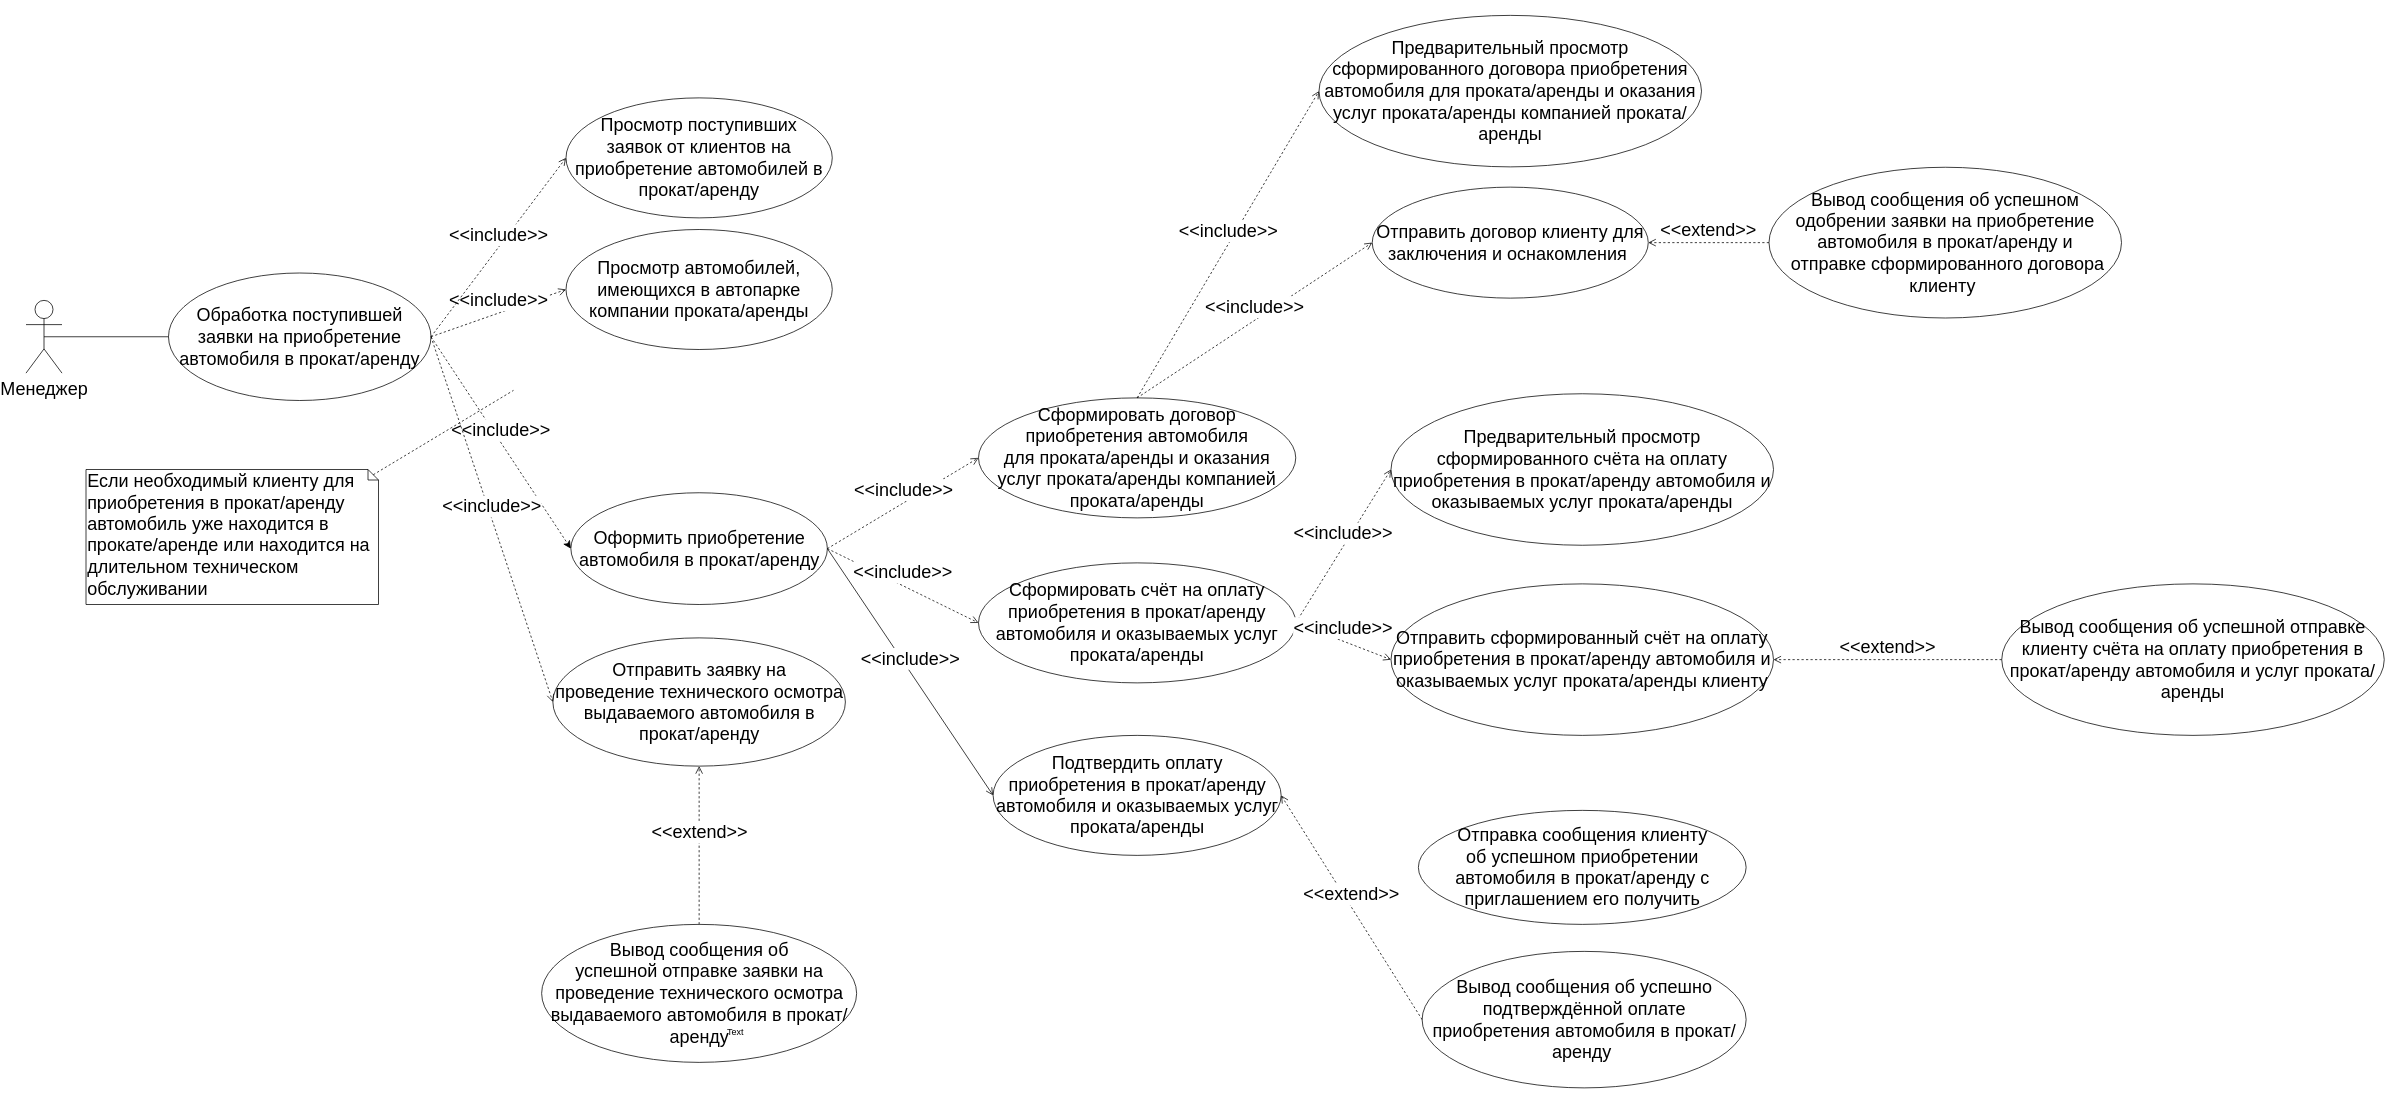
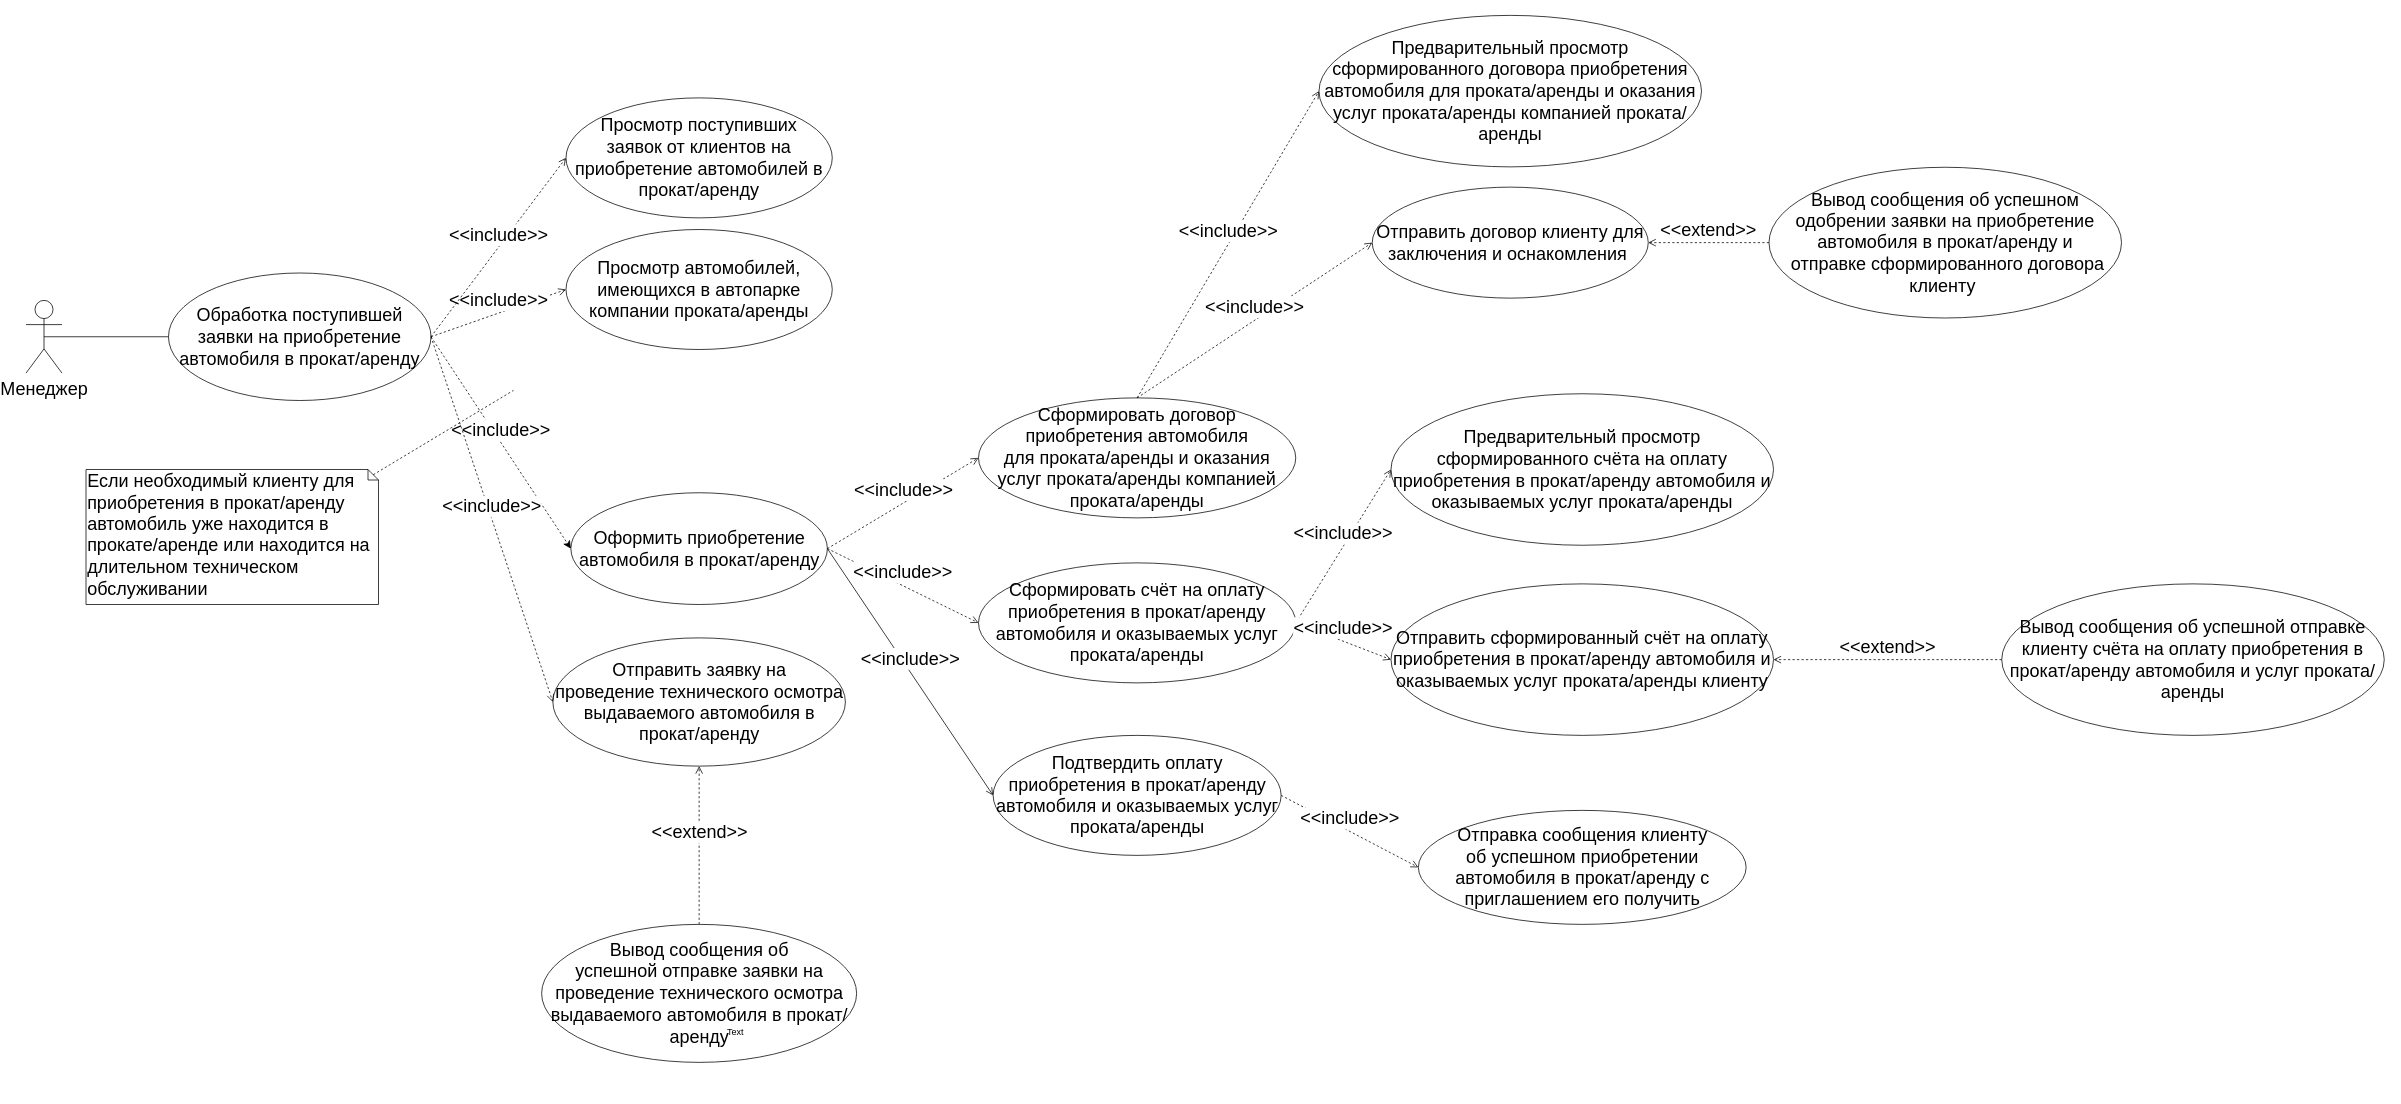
  <mxCell id="0" />
  <mxCell id="1" parent="0" />
  <mxCell id="2" value="&lt;font style=&quot;font-size: 24px&quot;&gt;Менеджер&lt;/font&gt;" style="shape=umlActor;verticalLabelPosition=bottom;labelBackgroundColor=#ffffff;verticalAlign=top;html=1;outlineConnect=0;" parent="1" vertex="1"><mxGeometry x="20" y="400" width="48" height="97" as="geometry" /></mxCell>
  <mxCell id="3" value="&lt;font style=&quot;font-size: 24px&quot;&gt;Обработка поступившей заявки на приобретение автомобиля в прокат/аренду&lt;/font&gt;" style="ellipse;whiteSpace=wrap;html=1;" parent="1" vertex="1"><mxGeometry x="210" y="363.5" width="350" height="170" as="geometry" /></mxCell>
  <mxCell id="4" value="" style="endArrow=none;html=1;entryX=0;entryY=0.5;entryDx=0;entryDy=0;exitX=0.5;exitY=0.5;exitDx=0;exitDy=0;exitPerimeter=0;" parent="1" source="2" target="3" edge="1"><mxGeometry width="50" height="50" relative="1" as="geometry"><mxPoint x="110" y="640" as="sourcePoint" /><mxPoint x="160" y="590" as="targetPoint" /></mxGeometry></mxCell>
  <mxCell id="5" value="&lt;font style=&quot;font-size: 24px&quot;&gt;Оформить приобретение автомобиля в прокат/аренду&lt;/font&gt;" style="ellipse;whiteSpace=wrap;html=1;" parent="1" vertex="1"><mxGeometry x="746.5" y="656.5" width="342" height="149" as="geometry" /></mxCell>
  <mxCell id="6" value="&lt;font style=&quot;font-size: 24px&quot;&gt;&amp;lt;&amp;lt;include&amp;gt;&amp;gt;&lt;/font&gt;" style="html=1;verticalAlign=bottom;endArrow=classic;dashed=1;endSize=8;entryX=0;entryY=0.5;entryDx=0;entryDy=0;exitX=1;exitY=0.5;exitDx=0;exitDy=0;" parent="1" source="3" target="5" edge="1"><mxGeometry relative="1" as="geometry"><mxPoint x="660" y="642" as="sourcePoint" /><mxPoint x="580" y="642" as="targetPoint" /></mxGeometry></mxCell>
  <mxCell id="7" value="&lt;font style=&quot;font-size: 24px&quot;&gt;Сформировать договор приобретения автомобиля &lt;br&gt;для проката/аренды и оказания &lt;br&gt;услуг проката/аренды компанией проката/аренды&lt;/font&gt;" style="ellipse;whiteSpace=wrap;html=1;" parent="1" vertex="1"><mxGeometry x="1290" y="530" width="423" height="160" as="geometry" /></mxCell>
  <mxCell id="8" value="&lt;font style=&quot;font-size: 24px&quot;&gt;Отправить договор клиенту для заключения и оснакомления&amp;nbsp;&lt;/font&gt;" style="ellipse;whiteSpace=wrap;html=1;" parent="1" vertex="1"><mxGeometry x="1815" y="249" width="368" height="148" as="geometry" /></mxCell>
- <mxCell id="9" value="&lt;font style=&quot;font-size: 24px&quot;&gt;Вывод сообщения об успешно подтверждённой оплате приобретения автомобиля в прокат/аренду&amp;nbsp;&lt;/font&gt;" style="ellipse;whiteSpace=wrap;html=1;" parent="1" vertex="1"><mxGeometry x="1881.5" y="1268" width="432" height="182" as="geometry" /></mxCell>
  <mxCell id="10" value="&lt;font style=&quot;font-size: 24px&quot;&gt;Вывод сообщения об успешном одобрении заявки на приобретение автомобиля в прокат/аренду и&lt;br&gt;&amp;nbsp;отправке сформированного договора клиенту&amp;nbsp;&lt;/font&gt;" style="ellipse;whiteSpace=wrap;html=1;" parent="1" vertex="1"><mxGeometry x="2344" y="222.5" width="470" height="201" as="geometry" /></mxCell>
  <mxCell id="11" value="&lt;font style=&quot;font-size: 24px&quot;&gt;&amp;lt;&amp;lt;include&amp;gt;&amp;gt;&lt;/font&gt;" style="html=1;verticalAlign=bottom;endArrow=open;dashed=1;endSize=8;entryX=0;entryY=0.5;entryDx=0;entryDy=0;exitX=1;exitY=0.5;exitDx=0;exitDy=0;" parent="1" source="5" target="7" edge="1"><mxGeometry relative="1" as="geometry"><mxPoint x="960" y="482" as="sourcePoint" /><mxPoint x="980" y="464.5" as="targetPoint" /></mxGeometry></mxCell>
  <mxCell id="12" value="&lt;font style=&quot;font-size: 24px&quot;&gt;&amp;lt;&amp;lt;include&amp;gt;&amp;gt;&lt;/font&gt;" style="html=1;verticalAlign=bottom;endArrow=open;dashed=1;endSize=8;entryX=0;entryY=0.5;entryDx=0;entryDy=0;exitX=0.5;exitY=0;exitDx=0;exitDy=0;" parent="1" source="7" target="8" edge="1"><mxGeometry relative="1" as="geometry"><mxPoint x="1730" y="570" as="sourcePoint" /><mxPoint x="1170" y="254.5" as="targetPoint" /></mxGeometry></mxCell>
  <mxCell id="13" value="&lt;font style=&quot;font-size: 24px&quot;&gt;&amp;lt;&amp;lt;extend&amp;gt;&amp;gt;&lt;/font&gt;" style="html=1;verticalAlign=bottom;endArrow=open;dashed=1;endSize=8;exitX=0;exitY=0.5;exitDx=0;exitDy=0;entryX=1;entryY=0.5;entryDx=0;entryDy=0;" parent="1" source="10" target="8" edge="1"><mxGeometry relative="1" as="geometry"><mxPoint x="1204" y="411.5" as="sourcePoint" /><mxPoint x="1124" y="411.5" as="targetPoint" /></mxGeometry></mxCell>
  <mxCell id="14" value="&lt;font style=&quot;font-size: 24px&quot;&gt;Отправка сообщения клиенту&lt;br&gt;об успешном&amp;nbsp;приобретении автомобиля в прокат/аренду с приглашением его получить&lt;/font&gt;" style="ellipse;whiteSpace=wrap;html=1;" parent="1" vertex="1"><mxGeometry x="1876.5" y="1080" width="437" height="152" as="geometry" /></mxCell>
  <mxCell id="15" value="&lt;font style=&quot;font-size: 24px&quot;&gt;Предварительный просмотр сформированного договора приобретения автомобиля для проката/аренды и оказания услуг проката/аренды компанией проката/аренды&lt;/font&gt;" style="ellipse;whiteSpace=wrap;html=1;" parent="1" vertex="1"><mxGeometry x="1744" y="20" width="510" height="202" as="geometry" /></mxCell>
  <mxCell id="16" value="&lt;font style=&quot;font-size: 24px&quot;&gt;&amp;lt;&amp;lt;include&amp;gt;&amp;gt;&lt;/font&gt;" style="html=1;verticalAlign=bottom;endArrow=open;dashed=1;endSize=8;entryX=0;entryY=0.5;entryDx=0;entryDy=0;exitX=0.5;exitY=0;exitDx=0;exitDy=0;" parent="1" source="7" target="15" edge="1"><mxGeometry relative="1" as="geometry"><mxPoint x="1550" y="450" as="sourcePoint" /><mxPoint x="1230" y="312" as="targetPoint" /></mxGeometry></mxCell>
  <mxCell id="17" value="&lt;font style=&quot;font-size: 24px&quot;&gt;Подтвердить оплату приобретения в прокат/аренду автомобиля и оказываемых услуг проката/аренды&lt;/font&gt;" style="ellipse;whiteSpace=wrap;html=1;" parent="1" vertex="1"><mxGeometry x="1309.5" y="980" width="384" height="160" as="geometry" /></mxCell>
  <mxCell id="18" value="&lt;font style=&quot;font-size: 24px&quot;&gt;&amp;lt;&amp;lt;include&amp;gt;&amp;gt;&lt;/font&gt;" style="html=1;verticalAlign=bottom;endArrow=open;dashed=0;endSize=8;entryX=0;entryY=0.5;entryDx=0;entryDy=0;exitX=1;exitY=0.5;exitDx=0;exitDy=0;" parent="1" source="5" target="17" edge="1"><mxGeometry relative="1" as="geometry"><mxPoint x="870" y="569" as="sourcePoint" /><mxPoint x="1026.5" y="503.5" as="targetPoint" /></mxGeometry></mxCell>
- <mxCell id="20" value="&lt;font style=&quot;font-size: 24px&quot;&gt;&amp;lt;&amp;lt;extend&amp;gt;&amp;gt;&lt;/font&gt;" style="html=1;verticalAlign=bottom;endArrow=open;dashed=1;endSize=8;entryX=1;entryY=0.5;entryDx=0;entryDy=0;exitX=0;exitY=0.5;exitDx=0;exitDy=0;" parent="1" source="9" target="17" edge="1"><mxGeometry relative="1" as="geometry"><mxPoint x="1370" y="532" as="sourcePoint" /><mxPoint x="1263.5" y="698.5" as="targetPoint" /></mxGeometry></mxCell>
+ <mxCell id="19" value="&lt;font style=&quot;font-size: 24px&quot;&gt;&amp;lt;&amp;lt;include&amp;gt;&amp;gt;&lt;/font&gt;" style="html=1;verticalAlign=bottom;endArrow=open;dashed=1;endSize=8;entryX=0;entryY=0.5;entryDx=0;entryDy=0;exitX=1;exitY=0.5;exitDx=0;exitDy=0;" parent="1" source="17" target="14" edge="1"><mxGeometry relative="1" as="geometry"><mxPoint x="1180" y="454" as="sourcePoint" /><mxPoint x="1336.5" y="515.5" as="targetPoint" /></mxGeometry></mxCell>
  <mxCell id="21" value="&lt;span style=&quot;font-size: 24px ; white-space: normal&quot;&gt;Просмотр автомобилей, имеющихся в автопарке компании проката/аренды&lt;/span&gt;" style="ellipse;whiteSpace=wrap;html=1;" parent="1" vertex="1"><mxGeometry x="740" y="305.5" width="355" height="160" as="geometry" /></mxCell>
  <mxCell id="22" value="&lt;span style=&quot;font-size: 24px&quot;&gt;&amp;lt;&amp;lt;include&amp;gt;&amp;gt;&lt;/span&gt;" style="html=1;verticalAlign=bottom;endArrow=open;dashed=1;endSize=8;exitX=1;exitY=0.5;exitDx=0;exitDy=0;entryX=0;entryY=0.5;entryDx=0;entryDy=0;" parent="1" source="3" target="21" edge="1"><mxGeometry relative="1" as="geometry"><mxPoint x="270" y="240" as="sourcePoint" /><mxPoint x="190" y="240" as="targetPoint" /></mxGeometry></mxCell>
  <mxCell id="23" value="&lt;span style=&quot;font-size: 24px ; white-space: normal&quot;&gt;Просмотр поступивших заявок&amp;nbsp;&lt;/span&gt;&lt;span style=&quot;font-size: 24px ; white-space: normal&quot;&gt;от клиентов на приобретение автомобилей в прокат/аренду&lt;/span&gt;" style="ellipse;whiteSpace=wrap;html=1;" parent="1" vertex="1"><mxGeometry x="740" y="130" width="355" height="160" as="geometry" /></mxCell>
  <mxCell id="24" value="&lt;span style=&quot;font-size: 24px&quot;&gt;&amp;lt;&amp;lt;include&amp;gt;&amp;gt;&lt;/span&gt;" style="html=1;verticalAlign=bottom;endArrow=open;dashed=1;endSize=8;exitX=1;exitY=0.5;exitDx=0;exitDy=0;entryX=0;entryY=0.5;entryDx=0;entryDy=0;" parent="1" source="3" target="23" edge="1"><mxGeometry relative="1" as="geometry"><mxPoint x="290" y="220" as="sourcePoint" /><mxPoint x="210" y="220" as="targetPoint" /></mxGeometry></mxCell>
  <mxCell id="25" value="&lt;font style=&quot;font-size: 24px&quot;&gt;Если необходимый клиенту для приобретения в прокат/аренду автомобиль уже находится в прокате/аренде или находится на длительном техническом обслуживании&amp;nbsp;&lt;/font&gt;" style="shape=note;whiteSpace=wrap;html=1;size=14;verticalAlign=top;align=left;spacingTop=-6;" parent="1" vertex="1"><mxGeometry x="100" y="625.5" width="390" height="180" as="geometry" /></mxCell>
  <mxCell id="26" value="" style="endArrow=none;dashed=1;html=1;exitX=0;exitY=0;exitDx=383;exitDy=7;exitPerimeter=0;" parent="1" source="25" edge="1"><mxGeometry width="50" height="50" relative="1" as="geometry"><mxPoint x="240" y="920" as="sourcePoint" /><mxPoint x="670" y="520" as="targetPoint" /></mxGeometry></mxCell>
  <mxCell id="27" value="&lt;span style=&quot;font-size: 24px&quot;&gt;Сформировать счёт на оплату приобретения в прокат/аренду автомобиля и оказываемых услуг проката/аренды&lt;/span&gt;" style="ellipse;whiteSpace=wrap;html=1;" parent="1" vertex="1"><mxGeometry x="1290" y="750" width="423" height="160" as="geometry" /></mxCell>
  <mxCell id="28" value="&lt;font style=&quot;font-size: 24px&quot;&gt;&amp;lt;&amp;lt;include&amp;gt;&amp;gt;&lt;/font&gt;" style="html=1;verticalAlign=bottom;endArrow=open;dashed=1;endSize=8;entryX=0;entryY=0.5;entryDx=0;entryDy=0;exitX=1;exitY=0.5;exitDx=0;exitDy=0;" parent="1" source="5" target="27" edge="1"><mxGeometry relative="1" as="geometry"><mxPoint x="1088.5" y="794" as="sourcePoint" /><mxPoint x="1290" y="673" as="targetPoint" /></mxGeometry></mxCell>
  <mxCell id="29" value="&lt;font style=&quot;font-size: 24px&quot;&gt;Предварительный просмотр сформированного счёта на оплату приобретения в прокат/аренду автомобиля и оказываемых услуг проката/аренды&lt;/font&gt;" style="ellipse;whiteSpace=wrap;html=1;" parent="1" vertex="1"><mxGeometry x="1840" y="524.5" width="510" height="202" as="geometry" /></mxCell>
  <mxCell id="30" value="&lt;font style=&quot;font-size: 24px&quot;&gt;&amp;lt;&amp;lt;include&amp;gt;&amp;gt;&lt;/font&gt;" style="html=1;verticalAlign=bottom;endArrow=open;dashed=1;endSize=8;entryX=0;entryY=0.5;entryDx=0;entryDy=0;exitX=1;exitY=0.5;exitDx=0;exitDy=0;" parent="1" source="27" target="29" edge="1"><mxGeometry relative="1" as="geometry"><mxPoint x="1693.5" y="946" as="sourcePoint" /><mxPoint x="1876.5" y="980" as="targetPoint" /></mxGeometry></mxCell>
  <mxCell id="31" value="&lt;span style=&quot;font-size: 24px&quot;&gt;Отправить сформированный счёт на оплату приобретения в прокат/аренду автомобиля и оказываемых услуг проката/аренды клиенту&lt;/span&gt;" style="ellipse;whiteSpace=wrap;html=1;" parent="1" vertex="1"><mxGeometry x="1840" y="778" width="510" height="202" as="geometry" /></mxCell>
  <mxCell id="32" value="&lt;font style=&quot;font-size: 24px&quot;&gt;&amp;lt;&amp;lt;include&amp;gt;&amp;gt;&lt;/font&gt;" style="html=1;verticalAlign=bottom;endArrow=open;dashed=1;endSize=8;entryX=0;entryY=0.5;entryDx=0;entryDy=0;exitX=1;exitY=0.5;exitDx=0;exitDy=0;" parent="1" source="27" target="31" edge="1"><mxGeometry relative="1" as="geometry"><mxPoint x="1713" y="982.5" as="sourcePoint" /><mxPoint x="1840" y="778" as="targetPoint" /></mxGeometry></mxCell>
  <mxCell id="33" value="&lt;span style=&quot;font-size: 24px&quot;&gt;Вывод сообщения об успешной отправке клиенту счёта на оплату приобретения в прокат/аренду автомобиля и услуг проката/аренды&lt;/span&gt;" style="ellipse;whiteSpace=wrap;html=1;" parent="1" vertex="1"><mxGeometry x="2654.333" y="778" width="510" height="202" as="geometry" /></mxCell>
  <mxCell id="34" value="&lt;font style=&quot;font-size: 24px&quot;&gt;&amp;lt;&amp;lt;extend&amp;gt;&amp;gt;&lt;/font&gt;" style="html=1;verticalAlign=bottom;endArrow=open;dashed=1;endSize=8;exitX=0;exitY=0.5;exitDx=0;exitDy=0;entryX=1;entryY=0.5;entryDx=0;entryDy=0;" parent="1" source="33" target="31" edge="1"><mxGeometry relative="1" as="geometry"><mxPoint x="2430" y="960" as="sourcePoint" /><mxPoint x="2350" y="960" as="targetPoint" /></mxGeometry></mxCell>
  <mxCell id="35" value="&lt;span style=&quot;font-size: 24px&quot;&gt;Отправить заявку на &lt;br&gt;проведение технического осмотра выдаваемого автомобиля в прокат/аренду&lt;/span&gt;" style="ellipse;whiteSpace=wrap;html=1;" vertex="1" parent="1"><mxGeometry x="722.5" y="850" width="390" height="171" as="geometry" /></mxCell>
  <mxCell id="36" value="&lt;font style=&quot;font-size: 24px&quot;&gt;&amp;lt;&amp;lt;include&amp;gt;&amp;gt;&lt;/font&gt;" style="html=1;verticalAlign=bottom;endArrow=open;dashed=1;endSize=8;entryX=0;entryY=0.5;entryDx=0;entryDy=0;exitX=1;exitY=0.5;exitDx=0;exitDy=0;" edge="1" parent="1" source="3" target="35"><mxGeometry relative="1" as="geometry"><mxPoint x="560" y="596.5" as="sourcePoint" /><mxPoint x="746.5" y="879" as="targetPoint" /></mxGeometry></mxCell>
  <mxCell id="37" value="&lt;span style=&quot;font-size: 24px&quot;&gt;Вывод сообщения об &lt;br&gt;успешной отправке заявки на проведение технического осмотра выдаваемого автомобиля в прокат/аренду&lt;/span&gt;" style="ellipse;whiteSpace=wrap;html=1;" vertex="1" parent="1"><mxGeometry x="707.5" y="1232" width="420" height="184" as="geometry" /></mxCell>
  <mxCell id="38" value="&lt;font style=&quot;font-size: 24px&quot;&gt;&amp;lt;&amp;lt;extend&amp;gt;&amp;gt;&lt;/font&gt;" style="html=1;verticalAlign=bottom;endArrow=open;dashed=1;endSize=8;entryX=0.5;entryY=1;entryDx=0;entryDy=0;exitX=0.5;exitY=0;exitDx=0;exitDy=0;" edge="1" parent="1" source="37" target="35"><mxGeometry relative="1" as="geometry"><mxPoint x="1088.5" y="1103.5" as="sourcePoint" /><mxPoint x="1309.5" y="1432.5" as="targetPoint" /></mxGeometry></mxCell>
  <mxCell id="39" value="Text" style="text;html=1;resizable=0;points=[];autosize=1;align=left;verticalAlign=top;spacingTop=-4;" vertex="1" parent="1"><mxGeometry x="953" y="1366" width="40" height="20" as="geometry" /></mxCell>
